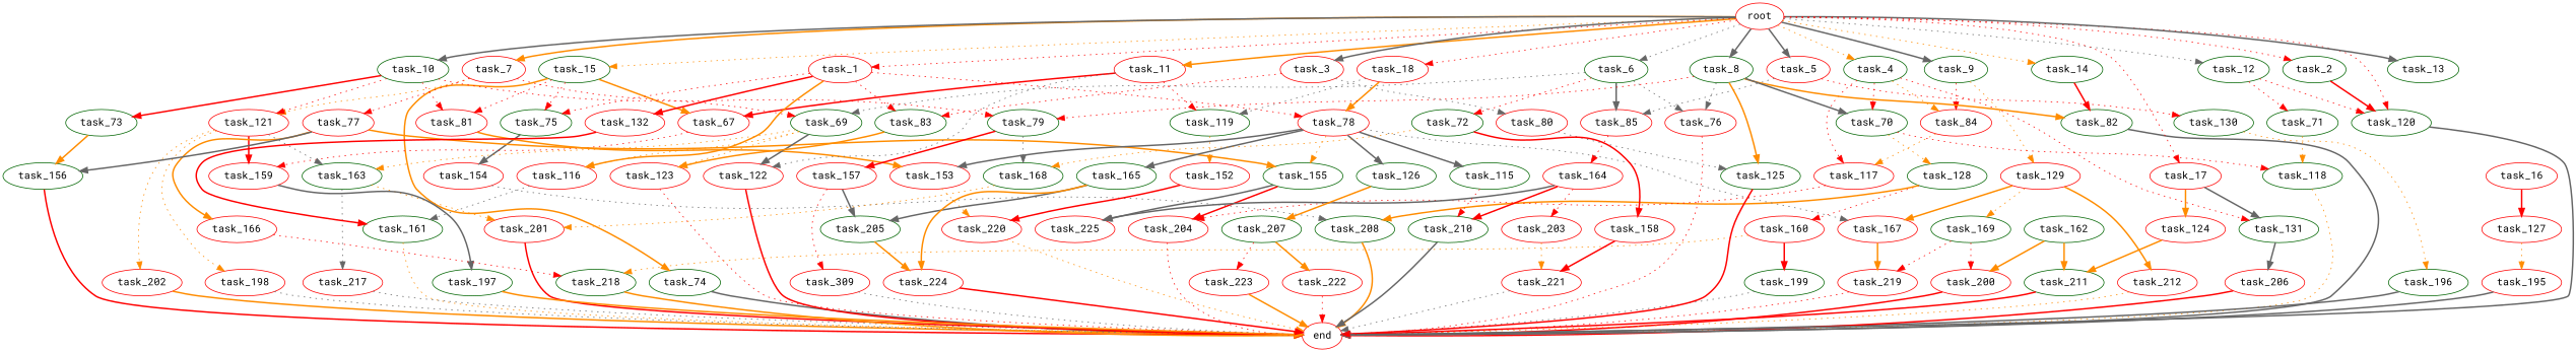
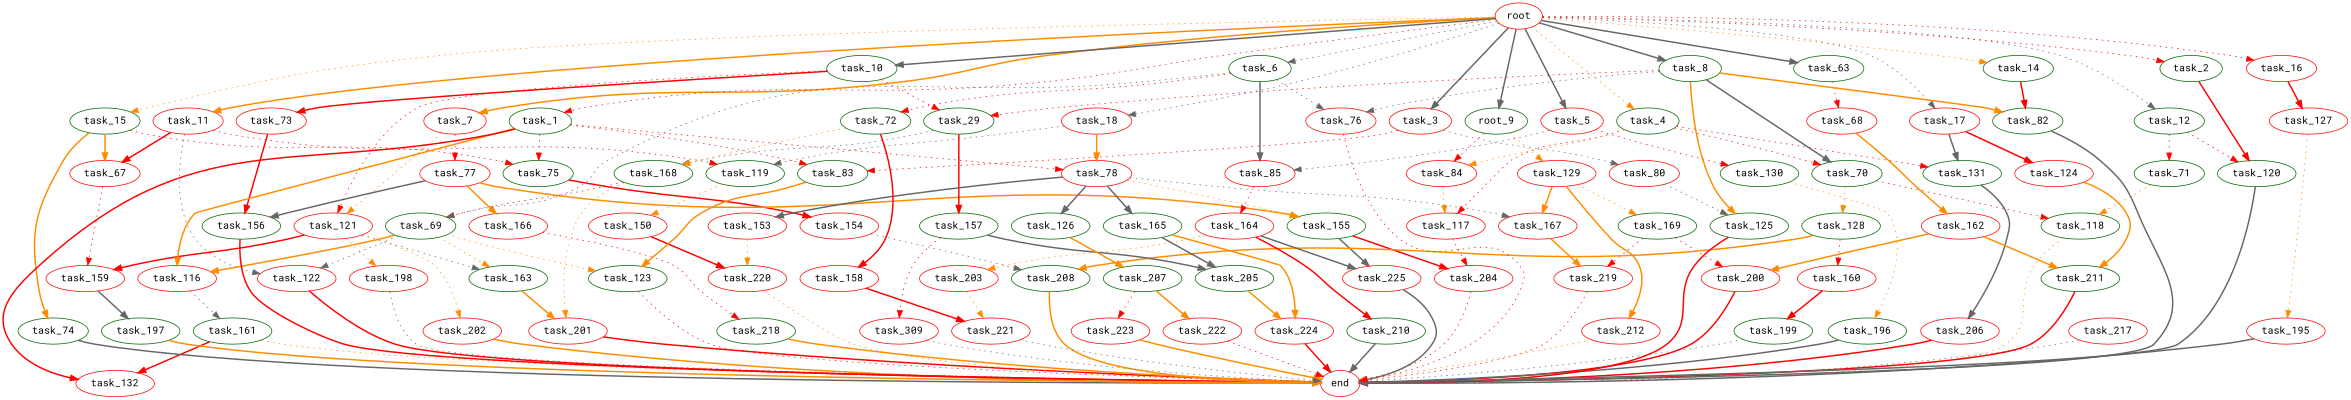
  digraph {
    fontname="Roboto Mono"
    node [color=red fontname="Roboto Mono"]
    edge [color=red fontname="Roboto Mono" style=dotted]
    task_161 [color=darkgreen]
    task_116
    end
    task_163 [color=darkgreen]
    task_217
    task_201
    task_15 [color=darkgreen]
    task_75 [color=darkgreen]
    task_74 [color=darkgreen]
-   task_81
    task_67
    task_154
    task_153
    task_159
    task_118 [color=darkgreen]
    task_169 [color=darkgreen]
    task_219
    task_200
    task_207 [color=darkgreen]
    task_223
    task_222
    task_220
    task_7
    task_121
    task_77
    task_69 [color=darkgreen]
    task_202
    task_198
    task_166
    task_155 [color=darkgreen]
    task_156 [color=darkgreen]
    task_122
-   task_123
+   task_123 [color=darkgreen]
    task_128 [color=darkgreen]
    task_160
    task_208 [color=darkgreen]
    task_218 [color=darkgreen]
    task_199 [color=darkgreen]
    task_119 [color=darkgreen]
-   task_152
-   task_79 [color=darkgreen]
-   task_157
+   task_152 [label=task_150]
+   task_79 [color=darkgreen label=task_29]
+   task_157 [color=darkgreen]
    task_168 [color=darkgreen]
    task_205 [color=darkgreen]
    n45 [label=task_309]
    task_204
    task_117
    task_225
-   task_9 [color=darkgreen]
+   task_9 [color=darkgreen label=root_9]
    task_129
    task_84
    task_212
    task_167
    task_196 [color=darkgreen]
    task_131 [color=darkgreen]
    task_206
    task_197 [color=darkgreen]
    task_164
    task_210 [color=darkgreen]
    task_203
    task_221
    task_130 [color=darkgreen]
-   task_73 [color=darkgreen]
+   task_73
    task_85
    task_18
    task_78
-   task_115 [color=darkgreen]
    task_126 [color=darkgreen]
    task_165 [color=darkgreen]
-   task_162 [color=darkgreen]
+   task_162
+   task_68
    task_211 [color=darkgreen]
    task_82 [color=darkgreen]
    task_11
    task_83 [color=darkgreen]
    task_125 [color=darkgreen]
-   task_1
+   task_1 [color=darkgreen]
    task_132
    task_224
    task_80
    task_127
    task_195
    task_3
    task_4 [color=darkgreen]
    task_70 [color=darkgreen]
    task_10 [color=darkgreen]
    task_71 [color=darkgreen]
    task_14 [color=darkgreen]
    task_12 [color=darkgreen]
    task_120 [color=darkgreen]
-   task_13 [color=darkgreen]
+   task_13 [color=darkgreen label=task_63]
    task_158
    task_5
    task_6 [color=darkgreen]
    task_72 [color=darkgreen]
    task_76
    task_124
    task_2 [color=darkgreen]
    task_17
    root
    task_8 [color=darkgreen]
    task_16
    task_161 -> end [color=darkorange]
    task_116 -> task_161 [color=gray40]
-   task_163 -> task_217 [color=gray40]
-   task_163 -> task_201 [color=darkorange]
+   task_163 -> task_201 [color=darkorange style=bold]
    task_217 -> end [color=gray40]
    task_201 -> end [style=bold]
    task_15 -> task_75
    task_15 -> task_74 [color=darkorange style=bold]
-   task_15 -> task_81
    task_15 -> task_67 [color=darkorange style=bold]
-   task_75 -> task_154 [color=gray40 style=bold]
+   task_75 -> task_154 [style=bold]
    task_74 -> end [color=gray40 style=bold]
-   task_81 -> task_153 [color=darkorange style=bold]
    task_67 -> task_159
    task_154 -> task_208 [color=gray40]
    task_153 -> task_220 [color=darkorange]
    task_159 -> task_197 [color=gray40 style=bold]
    task_118 -> end [color=darkorange]
    task_169 -> task_219
    task_169 -> task_200
    task_219 -> end
    task_200 -> end [style=bold]
    task_207 -> task_223
    task_207 -> task_222 [color=darkorange style=bold]
    task_223 -> end [color=darkorange style=bold]
    task_222 -> end
    task_220 -> end [color=darkorange]
    task_7 -> task_121 [color=darkorange]
    task_7 -> task_77
-   task_7 -> task_69
+   task_168 -> task_69
    task_121 -> task_163 [color=gray40]
    task_121 -> task_159 [style=bold]
    task_121 -> task_202 [color=darkorange]
    task_121 -> task_198 [color=darkorange]
    task_77 -> task_166 [color=darkorange style=bold]
    task_77 -> task_155 [color=darkorange style=bold]
    task_77 -> task_156 [color=gray40 style=bold]
-   task_69 -> task_116 [color=darkorange]
+   task_69 -> task_116 [color=darkorange style=bold]
    task_69 -> task_163 [color=darkorange]
-   task_69 -> task_122 [color=gray40 style=bold]
+   task_69 -> task_122 [color=gray40]
    task_69 -> task_123 [color=darkorange]
    task_202 -> end [color=darkorange style=bold]
    task_198 -> end [color=gray40]
    task_166 -> task_218
    task_155 -> task_204 [style=bold]
    task_155 -> task_225 [color=gray40 style=bold]
    task_156 -> end [style=bold]
    task_122 -> end [style=bold]
    task_123 -> end
    task_128 -> task_160
    task_128 -> task_208 [color=darkorange style=bold]
-   task_160 -> task_218 [color=darkorange]
    task_160 -> task_199 [style=bold]
    task_208 -> end [color=darkorange style=bold]
    task_218 -> end [color=darkorange style=bold]
    task_199 -> end [color=gray40]
    task_119 -> task_152 [color=darkorange]
    task_152 -> task_220 [style=bold]
    task_79 -> task_157 [style=bold]
    task_79 -> task_168 [color=gray40]
    task_157 -> task_205 [color=gray40 style=bold]
    task_157 -> n45
    task_168 -> task_201 [color=darkorange]
    task_205 -> task_224 [color=darkorange style=bold]
    n45 -> end [color=gray40]
    task_204 -> end
    task_117 -> task_204
+   task_225 -> end [color=gray40 style=bold]
    task_9 -> task_129 [color=darkorange]
    task_9 -> task_84
    task_129 -> task_169 [color=darkorange]
    task_129 -> task_212 [color=darkorange style=bold]
    task_129 -> task_167 [color=darkorange style=bold]
    task_84 -> task_117 [color=darkorange]
    task_212 -> end [color=darkorange]
    task_167 -> task_219 [color=darkorange style=bold]
    task_196 -> end [color=gray40 style=bold]
    task_131 -> task_206 [color=gray40 style=bold]
    task_206 -> end [style=bold]
    task_197 -> end [color=darkorange style=bold]
    task_164 -> task_225 [color=gray40 style=bold]
    task_164 -> task_210 [style=bold]
-   task_164 -> task_203
+   task_164 -> task_203 [color=darkorange]
    task_210 -> end [color=gray40 style=bold]
    task_203 -> task_221 [color=darkorange]
    task_221 -> end [color=gray40]
    task_130 -> task_196 [color=darkorange]
-   task_73 -> task_156 [color=darkorange style=bold]
+   task_73 -> task_156 [style=bold]
    task_85 -> task_164
    task_18 -> task_119 [color=gray40]
    task_18 -> task_78 [color=darkorange style=bold]
    task_78 -> task_153 [color=gray40 style=bold]
    task_78 -> task_155 [color=darkorange]
    task_78 -> task_167 [color=gray40]
-   task_78 -> task_115 [color=gray40 style=bold]
    task_78 -> task_126 [color=gray40 style=bold]
    task_78 -> task_165 [color=gray40 style=bold]
-   task_115 -> task_210
    task_126 -> task_207 [color=darkorange style=bold]
    task_165 -> task_205 [color=gray40 style=bold]
    task_165 -> task_224 [color=darkorange style=bold]
    task_162 -> task_200 [color=darkorange style=bold]
    task_162 -> task_211 [color=darkorange style=bold]
+   task_68 -> task_162 [color=darkorange style=bold]
    task_211 -> end [style=bold]
    task_82 -> end [color=gray40 style=bold]
    task_11 -> task_67 [style=bold]
    task_11 -> task_122 [color=gray40]
    task_11 -> task_119
    task_83 -> task_123 [color=darkorange style=bold]
    task_125 -> end [style=bold]
    task_1 -> task_116 [color=darkorange style=bold]
    task_1 -> task_75
    task_1 -> task_78
    task_1 -> task_83
    task_1 -> task_132 [style=bold]
-   task_132 -> task_161 [style=bold]
+   task_161 -> task_132 [style=bold]
    task_224 -> end [style=bold]
    task_80 -> task_125 [color=gray40]
    task_127 -> task_195 [color=darkorange]
    task_195 -> end [color=gray40 style=bold]
    task_3 -> task_83
    task_3 -> task_80 [color=gray40]
    task_4 -> task_117
    task_4 -> task_84 [color=darkorange]
    task_4 -> task_131
    task_4 -> task_70
    task_70 -> task_118
    task_70 -> task_128 [color=darkorange]
-   task_10 -> task_81
    task_10 -> task_121
    task_10 -> task_79
    task_10 -> task_73 [style=bold]
    task_71 -> task_118 [color=darkorange]
    task_14 -> task_82 [style=bold]
    task_12 -> task_71
    task_12 -> task_120
    task_120 -> end [color=gray40 style=bold]
+   task_13 -> task_68
    task_158 -> task_221 [style=bold]
    task_5 -> task_130
    task_5 -> task_85 [color=gray40]
    task_6 -> task_69 [color=gray40]
    task_6 -> task_85 [color=gray40 style=bold]
    task_6 -> task_72
    task_6 -> task_76 [color=gray40]
    task_72 -> task_168 [color=darkorange]
    task_72 -> task_158 [style=bold]
    task_76 -> end
    task_124 -> task_211 [color=darkorange style=bold]
    task_2 -> task_120 [style=bold]
    task_17 -> task_131 [color=gray40 style=bold]
-   task_17 -> task_124 [color=darkorange style=bold]
+   task_17 -> task_124 [style=bold]
    root -> task_15 [color=darkorange]
    root -> task_7 [color=darkorange style=bold]
    root -> task_9 [color=gray40 style=bold]
-   root -> task_18
+   root -> task_18 [color=gray40]
    root -> task_11 [color=darkorange style=bold]
    root -> task_1
    root -> task_3 [color=gray40 style=bold]
    root -> task_4 [color=darkorange]
    root -> task_10 [color=gray40 style=bold]
    root -> task_14 [color=darkorange]
    root -> task_12 [color=gray40]
    root -> task_13 [color=gray40 style=bold]
    root -> task_5 [color=gray40 style=bold]
    root -> task_6 [color=gray40]
    root -> task_2
-   root -> task_17
+   root -> task_17 [color=gray40]
    root -> task_8 [color=gray40 style=bold]
-   root -> task_120
+   root -> task_16
    task_8 -> task_79
    task_8 -> task_82 [color=darkorange style=bold]
    task_8 -> task_125 [color=darkorange style=bold]
    task_8 -> task_70 [color=gray40 style=bold]
    task_8 -> task_76 [color=gray40]
    task_16 -> task_127 [style=bold]
  }
